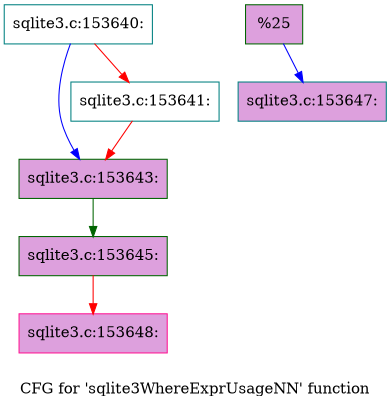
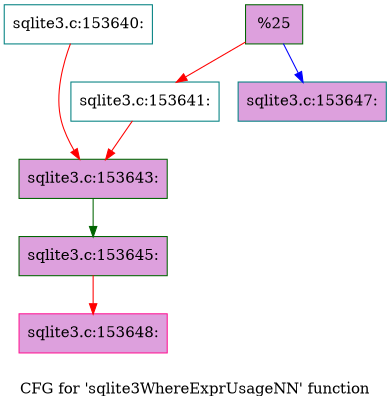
  digraph {
    label="CFG for 'sqlite3WhereExprUsageNN' function"
    node [color=teal fillcolor=plum shape=record style=filled]
    edge [color=red style=solid]
    n1 [fillcolor=white label="{sqlite3.c:153640:}"]
    n2 [fillcolor=white label="{sqlite3.c:153641:}"]
    n3 [color=darkgreen label="{sqlite3.c:153643:}"]
    n4 [color=darkgreen label="{sqlite3.c:153645:}"]
    n5 [color=deeppink label="{sqlite3.c:153648:}"]
    n6 [color=darkgreen label="{%25}"]
    n7 [label="{sqlite3.c:153647:}"]
-   n1 -> n2
-   n1 -> n3 [color=blue]
+   n6 -> n2
+   n1 -> n3
    n2 -> n3
    n3 -> n4 [color=darkgreen]
    n4 -> n5
    n6 -> n7 [color=blue]
  }
